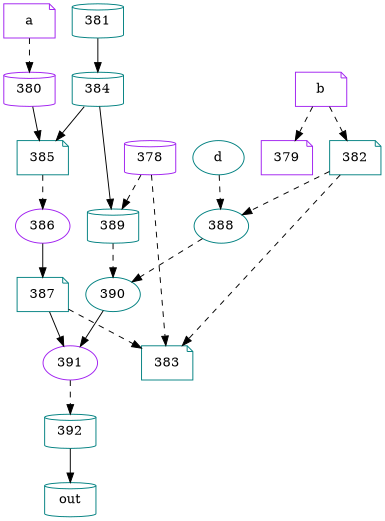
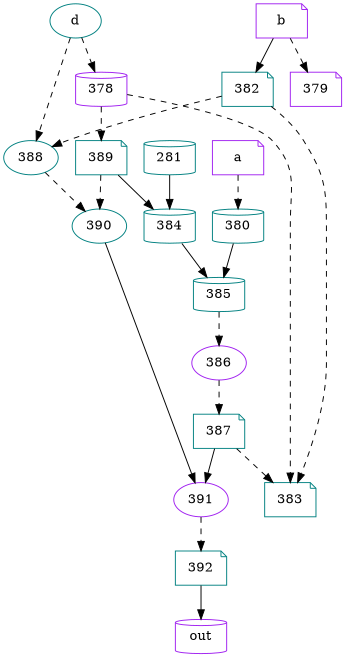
  strict digraph {
    node [color=teal shape=cylinder]
    edge [style=dashed]
-   392
-   out
+   392 [shape=note]
+   out [color=purple]
    a [color=purple shape=note]
-   380 [color=purple]
-   385 [shape=note]
+   380
+   385
    386 [color=purple shape=ellipse]
    387 [shape=note]
    383 [shape=note]
    391 [color=purple shape=ellipse]
    b [color=purple shape=note]
    379 [color=purple shape=note]
    382 [shape=note]
    388 [shape=ellipse]
    384
-   389
+   389 [shape=note]
    390 [shape=ellipse]
-   381
+   381 [label=281]
    d [shape=ellipse]
    378 [color=purple]
    392 -> out [style=solid]
    a -> 380
    380 -> 385 [style=solid]
    385 -> 386
-   386 -> 387 [style=solid]
+   386 -> 387
    387 -> 383
    387 -> 391 [style=solid]
    391 -> 392
    b -> 379
-   b -> 382
+   b -> 382 [style=solid]
    382 -> 383
    382 -> 388
    388 -> 390
    384 -> 385 [style=solid]
-   384 -> 389 [style=solid]
+   389 -> 384 [style=solid]
    389 -> 390
    390 -> 391 [style=solid]
    381 -> 384 [style=solid]
    d -> 388
+   d -> 378
    378 -> 383
    378 -> 389
  }
